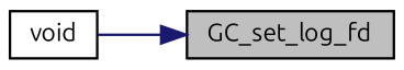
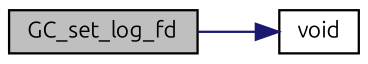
  digraph {
    rankdir=LR
    fontname=Ubuntu
    node [color=black fontname=Ubuntu fontsize=10 shape=record style=filled]
    n1 [fillcolor=grey75 fontcolor=black height=0.2 label=GC_set_log_fd width=0.4]
    n2 [fillcolor=white height=0.2 label=void width=0.4]
-   n2 -> n1 [color=midnightblue fontname=Ubuntu fontsize=10 labelfontname=Helvetica labelfontsize=10 style=solid]
+   n1 -> n2 [color=midnightblue fontname=Ubuntu fontsize=10 labelfontname=Helvetica labelfontsize=10 style=solid]
  }
